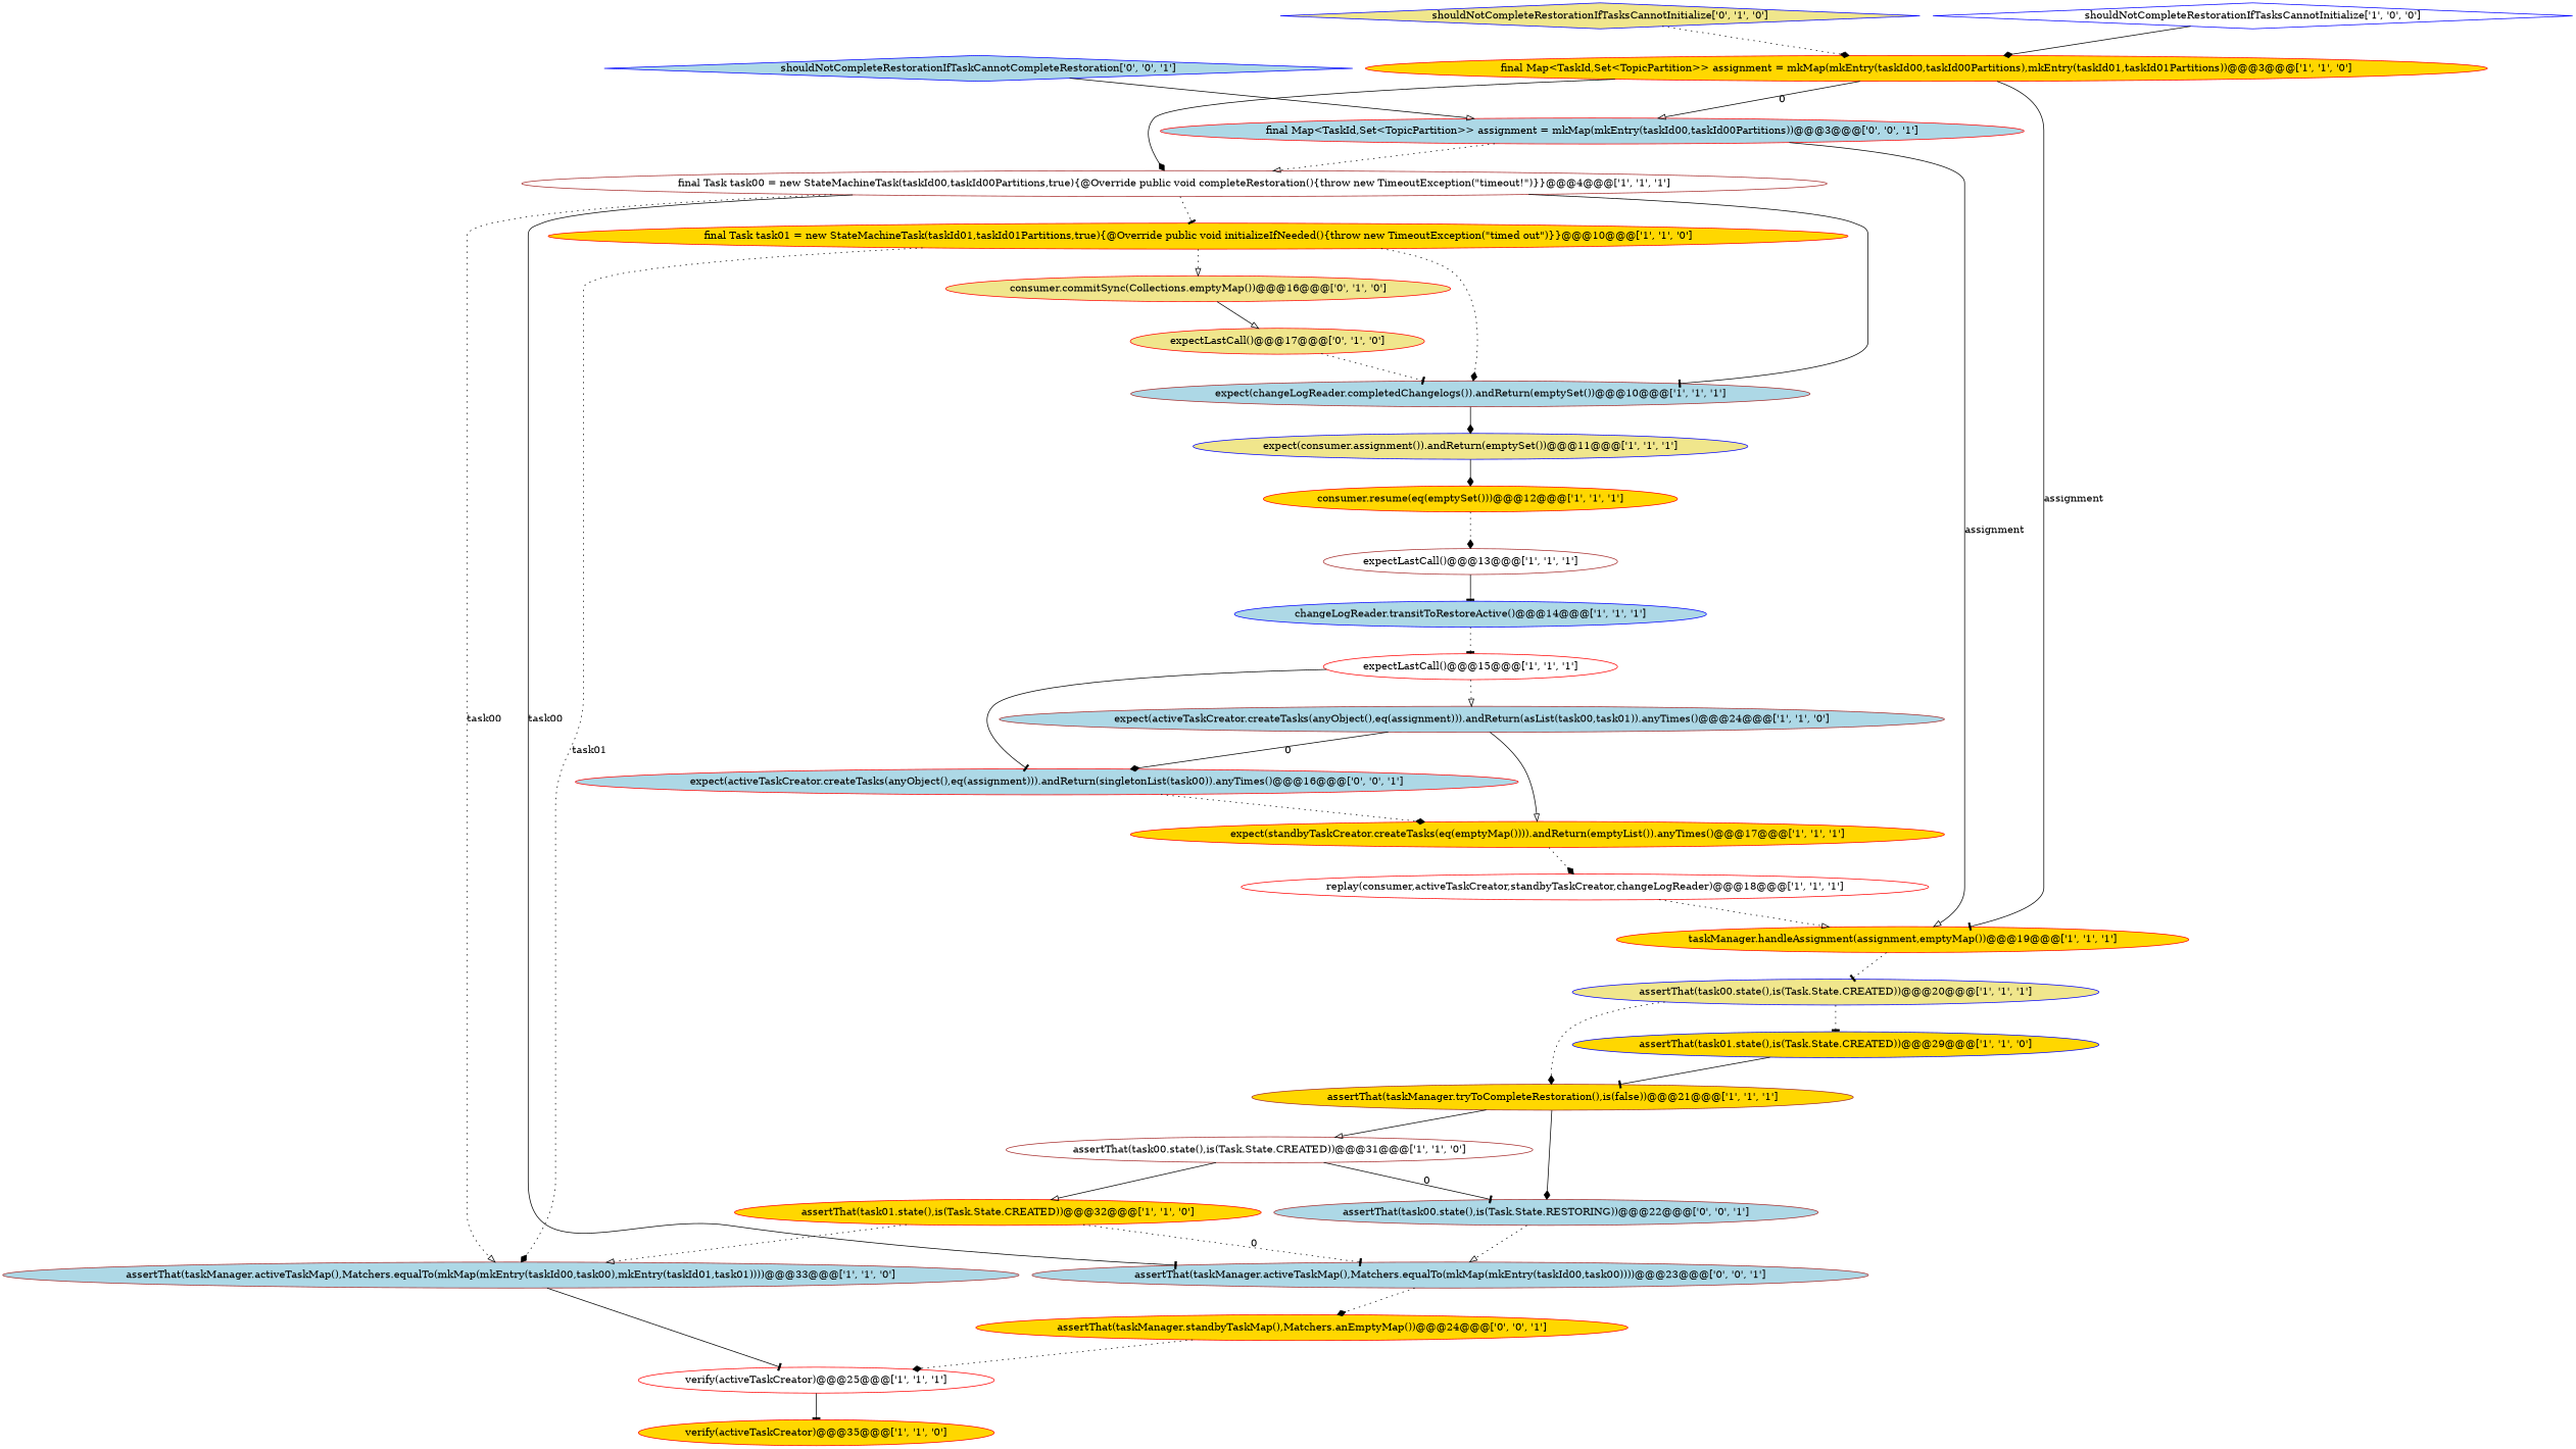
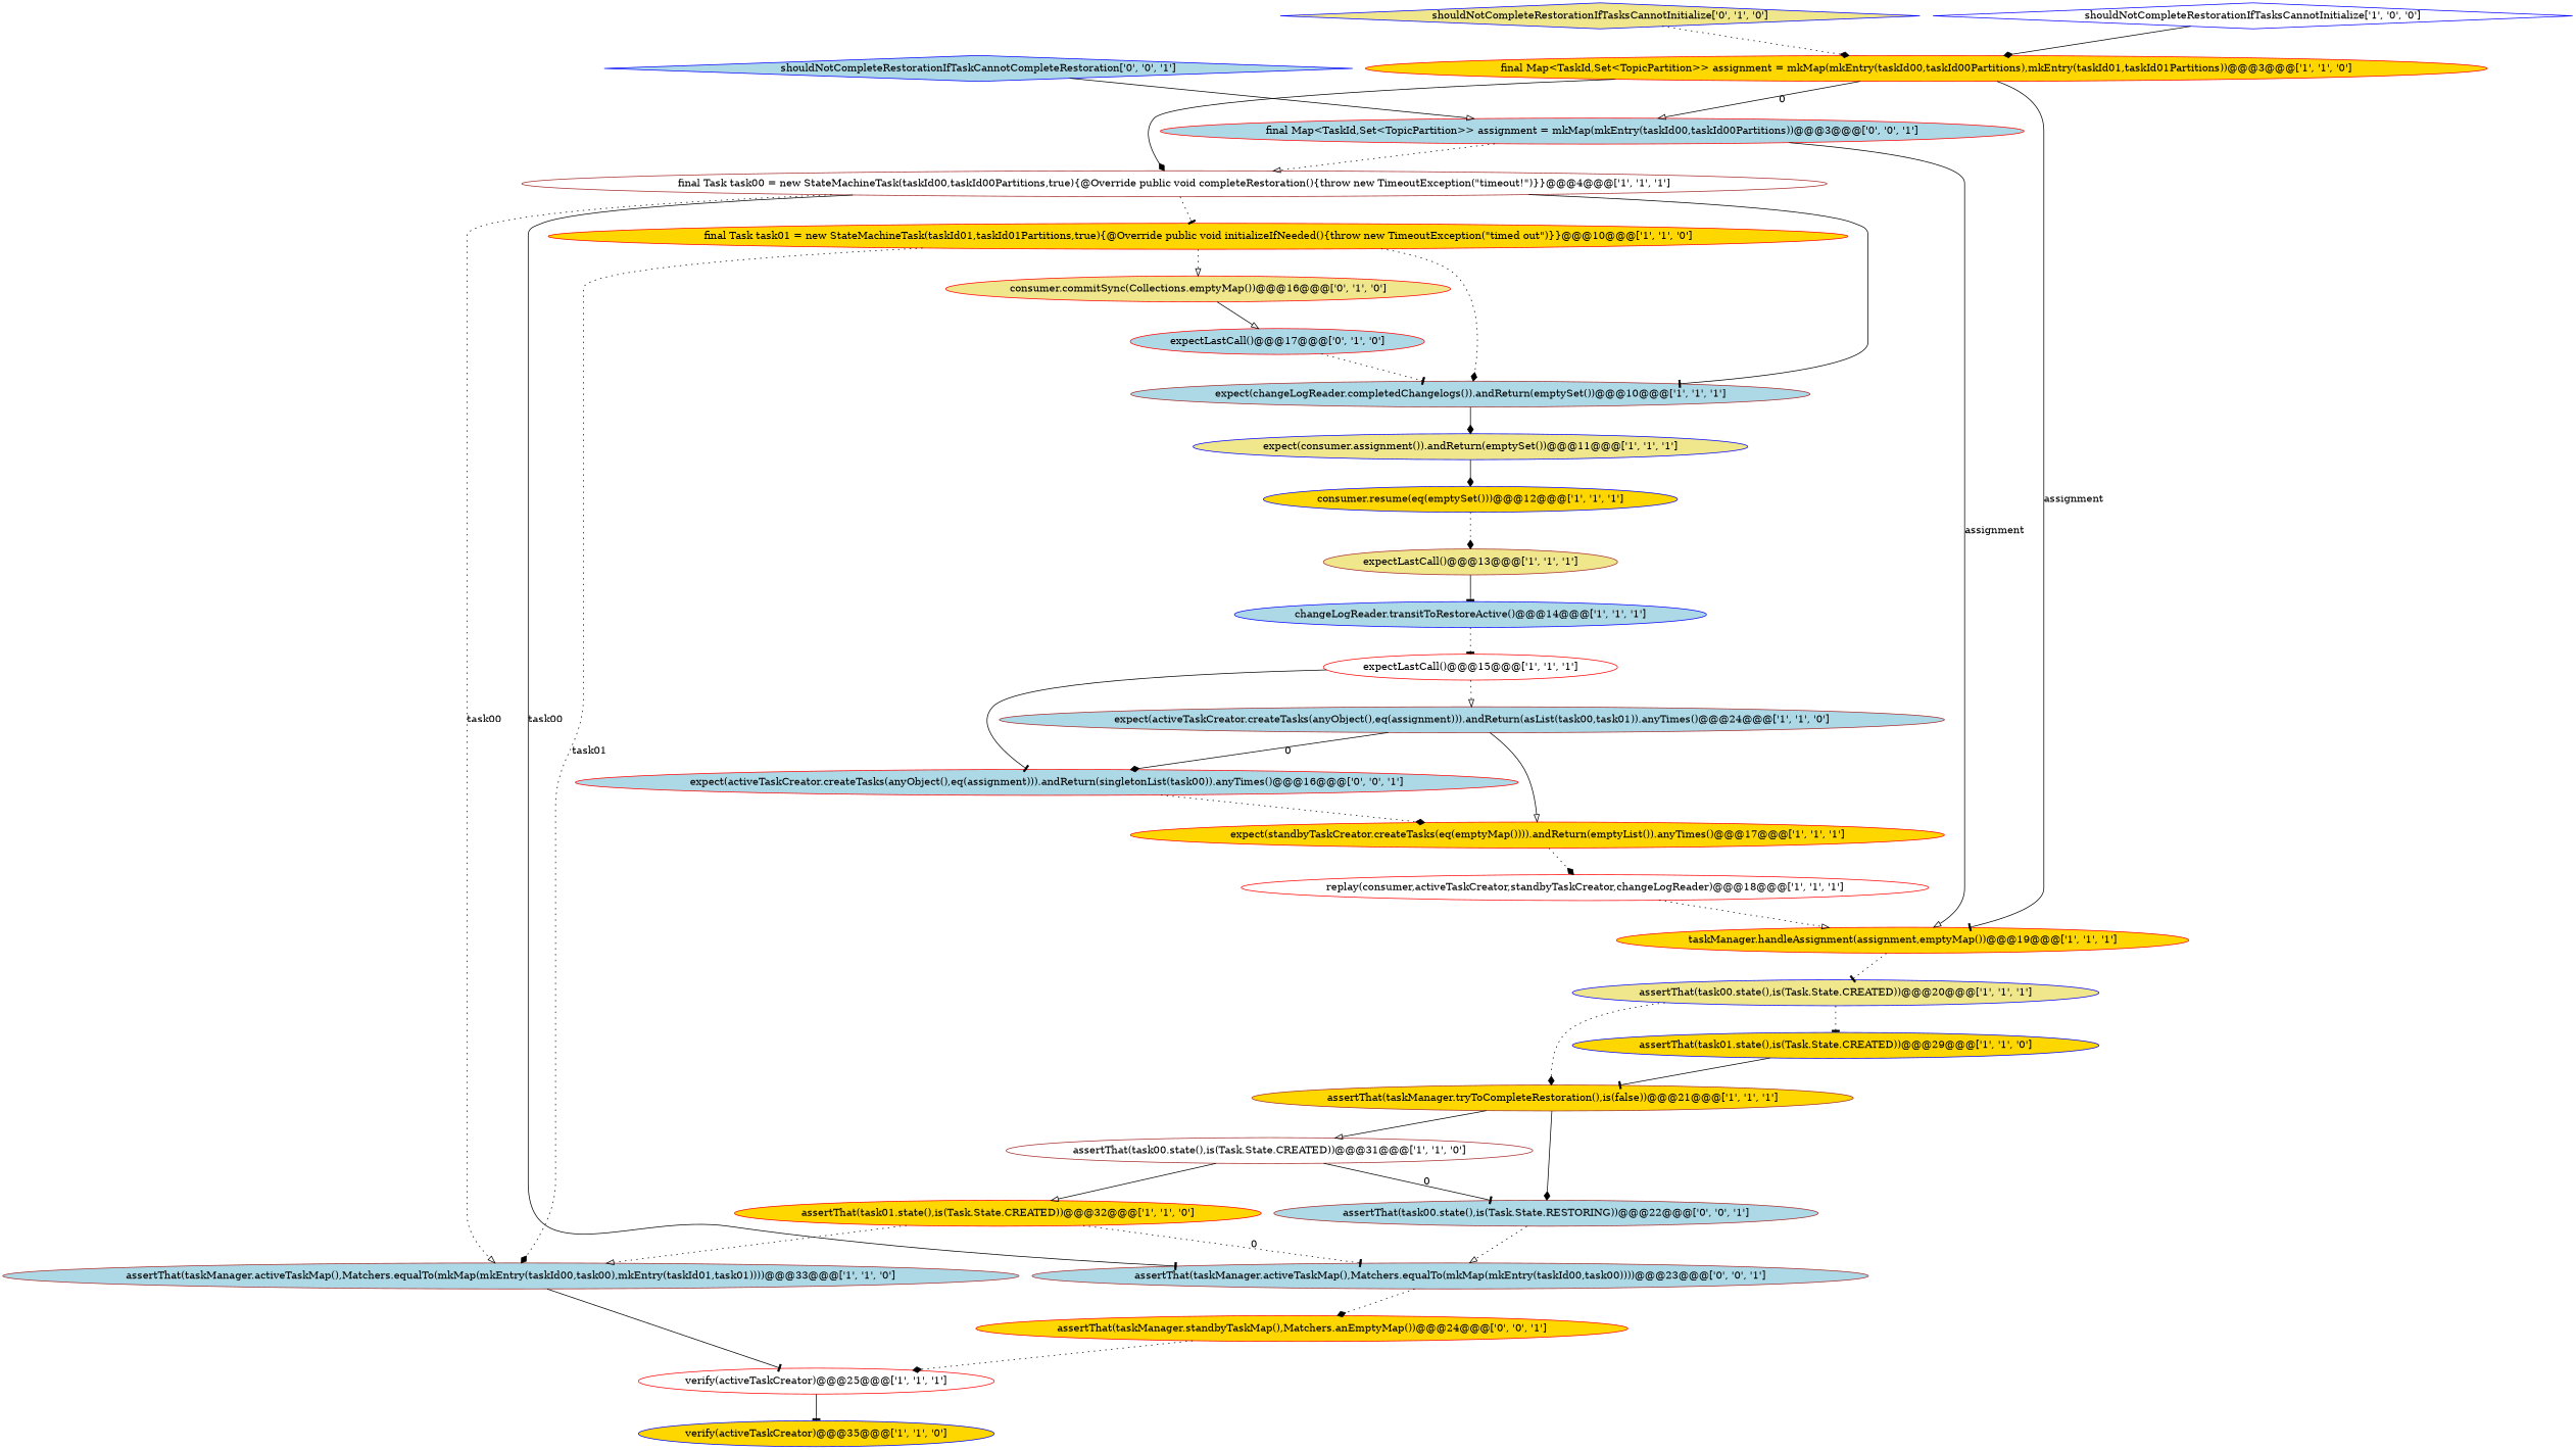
  digraph {
    node [color=red fillcolor=lightblue shape=ellipse style=filled]
    edge [arrowhead=diamond style=dotted]
    n1 [color=brown label="assertThat(task00.state(),is(Task.State.RESTORING))@@@22@@@['0', '0', '1']"]
    n2 [color=brown label="assertThat(taskManager.activeTaskMap(),Matchers.equalTo(mkMap(mkEntry(taskId00,task00))))@@@23@@@['0', '0', '1']"]
    n3 [fillcolor=gold label="assertThat(taskManager.standbyTaskMap(),Matchers.anEmptyMap())@@@24@@@['0', '0', '1']"]
    n4 [color=brown label="assertThat(taskManager.activeTaskMap(),Matchers.equalTo(mkMap(mkEntry(taskId00,task00),mkEntry(taskId01,task01))))@@@33@@@['1', '1', '0']"]
    n5 [fillcolor=white label="verify(activeTaskCreator)@@@25@@@['1', '1', '1']"]
-   n6 [fillcolor=gold label="verify(activeTaskCreator)@@@35@@@['1', '1', '0']"]
+   n6 [color=blue fillcolor=gold label="verify(activeTaskCreator)@@@35@@@['1', '1', '0']"]
    n7 [color=blue fillcolor=khaki label="assertThat(task00.state(),is(Task.State.CREATED))@@@20@@@['1', '1', '1']"]
    n8 [color=brown fillcolor=gold label="assertThat(taskManager.tryToCompleteRestoration(),is(false))@@@21@@@['1', '1', '1']"]
    n9 [color=blue fillcolor=gold label="assertThat(task01.state(),is(Task.State.CREATED))@@@29@@@['1', '1', '0']"]
    n10 [color=brown fillcolor=white label="assertThat(task00.state(),is(Task.State.CREATED))@@@31@@@['1', '1', '0']"]
-   n11 [fillcolor=gold label="consumer.resume(eq(emptySet()))@@@12@@@['1', '1', '1']"]
-   n12 [color=brown fillcolor=white label="expectLastCall()@@@13@@@['1', '1', '1']"]
+   n11 [color=blue fillcolor=gold label="consumer.resume(eq(emptySet()))@@@12@@@['1', '1', '1']"]
+   n12 [color=brown fillcolor=khaki label="expectLastCall()@@@13@@@['1', '1', '1']"]
    n13 [color=blue label="changeLogReader.transitToRestoreActive()@@@14@@@['1', '1', '1']"]
    n14 [label="final Map<TaskId,Set<TopicPartition>> assignment = mkMap(mkEntry(taskId00,taskId00Partitions))@@@3@@@['0', '0', '1']"]
    n15 [color=brown fillcolor=white label="final Task task00 = new StateMachineTask(taskId00,taskId00Partitions,true){@Override public void completeRestoration(){throw new TimeoutException(\"timeout!\")}}@@@4@@@['1', '1', '1']"]
    n16 [fillcolor=gold label="taskManager.handleAssignment(assignment,emptyMap())@@@19@@@['1', '1', '1']"]
    n17 [color=brown label="expect(changeLogReader.completedChangelogs()).andReturn(emptySet())@@@10@@@['1', '1', '1']"]
    n18 [fillcolor=gold label="final Task task01 = new StateMachineTask(taskId01,taskId01Partitions,true){@Override public void initializeIfNeeded(){throw new TimeoutException(\"timed out\")}}@@@10@@@['1', '1', '0']"]
    n19 [fillcolor=white label="expectLastCall()@@@15@@@['1', '1', '1']"]
    n20 [fillcolor=gold label="final Map<TaskId,Set<TopicPartition>> assignment = mkMap(mkEntry(taskId00,taskId00Partitions),mkEntry(taskId01,taskId01Partitions))@@@3@@@['1', '1', '0']"]
    n21 [color=blue fillcolor=khaki label="shouldNotCompleteRestorationIfTasksCannotInitialize['0', '1', '0']" shape=diamond]
    n22 [label="expect(activeTaskCreator.createTasks(anyObject(),eq(assignment))).andReturn(singletonList(task00)).anyTimes()@@@16@@@['0', '0', '1']"]
    n23 [color=brown label="expect(activeTaskCreator.createTasks(anyObject(),eq(assignment))).andReturn(asList(task00,task01)).anyTimes()@@@24@@@['1', '1', '0']"]
    n24 [fillcolor=gold label="expect(standbyTaskCreator.createTasks(eq(emptyMap()))).andReturn(emptyList()).anyTimes()@@@17@@@['1', '1', '1']"]
    n25 [fillcolor=white label="replay(consumer,activeTaskCreator,standbyTaskCreator,changeLogReader)@@@18@@@['1', '1', '1']"]
    n26 [color=blue fillcolor=khaki label="expect(consumer.assignment()).andReturn(emptySet())@@@11@@@['1', '1', '1']"]
    n27 [fillcolor=khaki label="consumer.commitSync(Collections.emptyMap())@@@16@@@['0', '1', '0']"]
    n28 [fillcolor=gold label="assertThat(task01.state(),is(Task.State.CREATED))@@@32@@@['1', '1', '0']"]
-   n29 [fillcolor=khaki label="expectLastCall()@@@17@@@['0', '1', '0']"]
+   n29 [label="expectLastCall()@@@17@@@['0', '1', '0']"]
    n30 [color=blue label="shouldNotCompleteRestorationIfTaskCannotCompleteRestoration['0', '0', '1']" shape=diamond]
    n31 [color=blue fillcolor=white label="shouldNotCompleteRestorationIfTasksCannotInitialize['1', '0', '0']" shape=diamond]
    n1 -> n2 [arrowhead=onormal]
    n2 -> n3
    n3 -> n5
    n4 -> n5 [arrowhead=tee style=solid]
    n5 -> n6 [arrowhead=tee style=solid]
    n7 -> n8
    n7 -> n9 [arrowhead=tee]
    n8 -> n1 [style=solid]
    n8 -> n10 [arrowhead=onormal style=solid]
    n9 -> n8 [arrowhead=tee style=solid]
    n10 -> n1 [arrowhead=tee label=0 style=solid]
    n10 -> n28 [arrowhead=onormal style=solid]
    n11 -> n12
    n12 -> n13 [arrowhead=tee style=solid]
    n13 -> n19 [arrowhead=tee]
    n14 -> n15 [arrowhead=onormal]
    n14 -> n16 [arrowhead=onormal label=assignment style=solid]
    n15 -> n2 [arrowhead=tee label=task00 style=solid]
    n15 -> n4 [arrowhead=onormal label=task00]
    n15 -> n17 [arrowhead=tee style=solid]
    n15 -> n18 [arrowhead=tee]
    n16 -> n7 [arrowhead=tee]
    n17 -> n26 [style=solid]
    n18 -> n4 [label=task01]
    n18 -> n17
    n18 -> n27 [arrowhead=onormal]
    n19 -> n22 [arrowhead=tee style=solid]
    n19 -> n23 [arrowhead=onormal]
    n20 -> n14 [arrowhead=onormal label=0 style=solid]
    n20 -> n15 [style=solid]
    n20 -> n16 [arrowhead=tee label=assignment style=solid]
    n21 -> n20
    n22 -> n24
    n23 -> n22 [label=0 style=solid]
    n23 -> n24 [arrowhead=onormal style=solid]
    n24 -> n25
    n25 -> n16 [arrowhead=onormal]
    n26 -> n11 [style=solid]
    n27 -> n29 [arrowhead=onormal style=solid]
    n28 -> n2 [arrowhead=tee label=0]
    n28 -> n4 [arrowhead=onormal]
    n29 -> n17 [arrowhead=tee]
    n30 -> n14 [arrowhead=onormal style=solid]
    n31 -> n20 [style=solid]
  }
